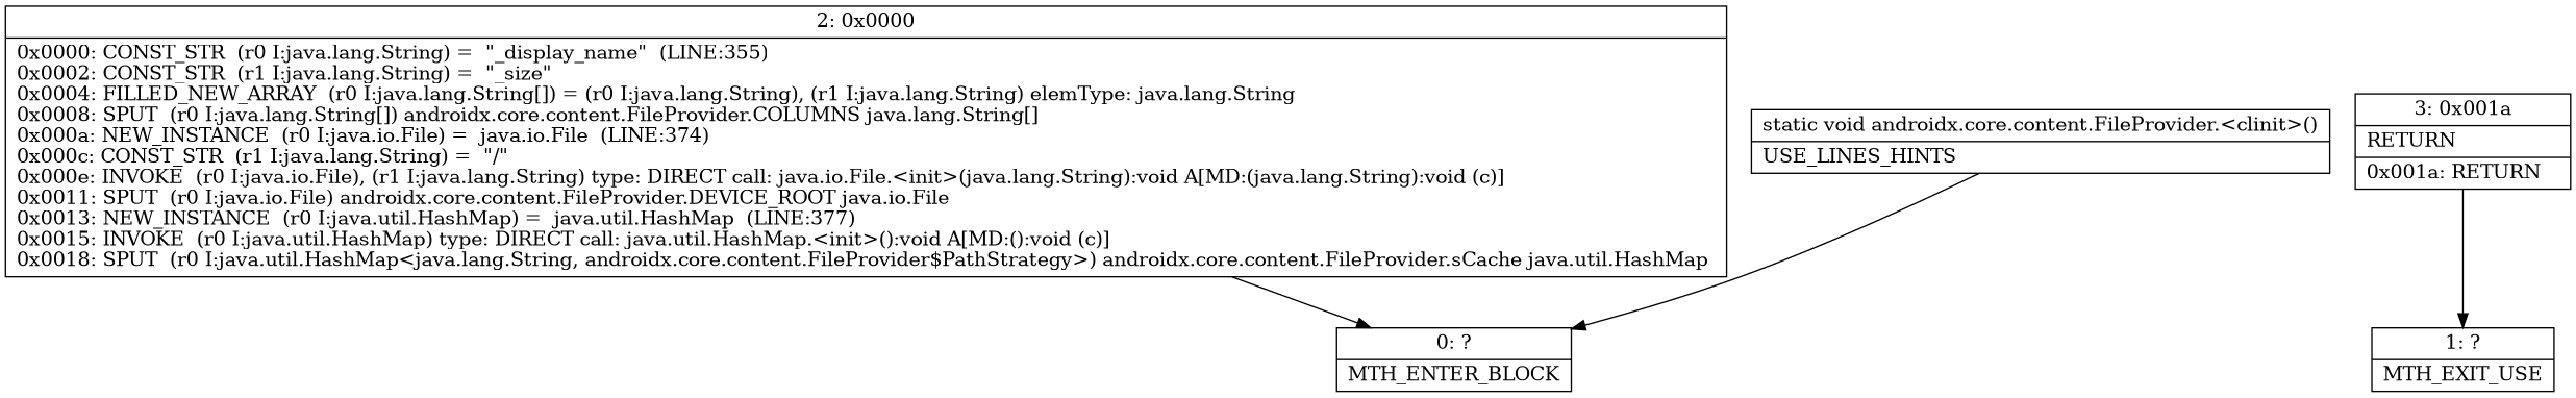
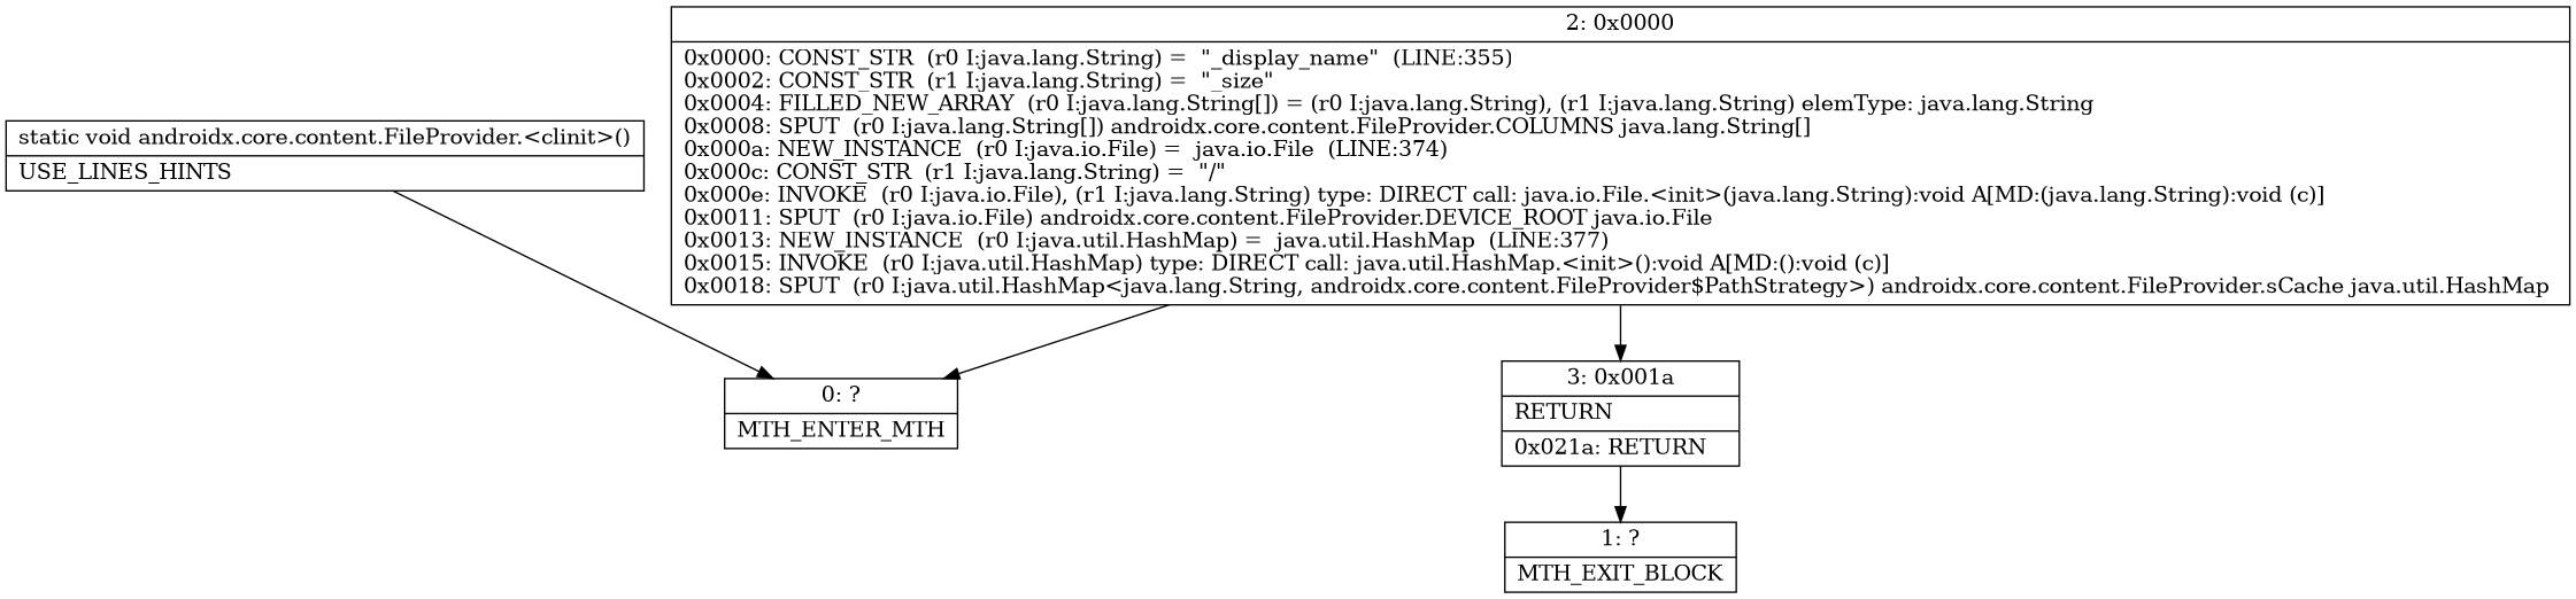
  digraph {
    node [shape=record]
-   n1 [label="{0\:\ ?|MTH_ENTER_BLOCK\l}"]
+   n1 [label="{0\:\ ?|MTH_ENTER_MTH\l}"]
    n2 [label="{2\:\ 0x0000|0x0000: CONST_STR  (r0 I:java.lang.String) =  \"_display_name\"  (LINE:355)\l0x0002: CONST_STR  (r1 I:java.lang.String) =  \"_size\" \l0x0004: FILLED_NEW_ARRAY  (r0 I:java.lang.String[]) = (r0 I:java.lang.String), (r1 I:java.lang.String) elemType: java.lang.String \l0x0008: SPUT  (r0 I:java.lang.String[]) androidx.core.content.FileProvider.COLUMNS java.lang.String[] \l0x000a: NEW_INSTANCE  (r0 I:java.io.File) =  java.io.File  (LINE:374)\l0x000c: CONST_STR  (r1 I:java.lang.String) =  \"\/\" \l0x000e: INVOKE  (r0 I:java.io.File), (r1 I:java.lang.String) type: DIRECT call: java.io.File.\<init\>(java.lang.String):void A[MD:(java.lang.String):void (c)]\l0x0011: SPUT  (r0 I:java.io.File) androidx.core.content.FileProvider.DEVICE_ROOT java.io.File \l0x0013: NEW_INSTANCE  (r0 I:java.util.HashMap) =  java.util.HashMap  (LINE:377)\l0x0015: INVOKE  (r0 I:java.util.HashMap) type: DIRECT call: java.util.HashMap.\<init\>():void A[MD:():void (c)]\l0x0018: SPUT  (r0 I:java.util.HashMap\<java.lang.String, androidx.core.content.FileProvider$PathStrategy\>) androidx.core.content.FileProvider.sCache java.util.HashMap \l}"]
-   n3 [label="{3\:\ 0x001a|RETURN\l|0x001a: RETURN   \l}"]
-   n4 [label="{1\:\ ?|MTH_EXIT_USE\l}"]
+   n3 [label="{3\:\ 0x001a|RETURN\l|0x021a: RETURN   \l}"]
+   n4 [label="{1\:\ ?|MTH_EXIT_BLOCK\l}"]
    n5 [label="{static void androidx.core.content.FileProvider.\<clinit\>()  | USE_LINES_HINTS\l}"]
    n2 -> n1
+   n2 -> n3
    n3 -> n4
    n5 -> n1
  }
